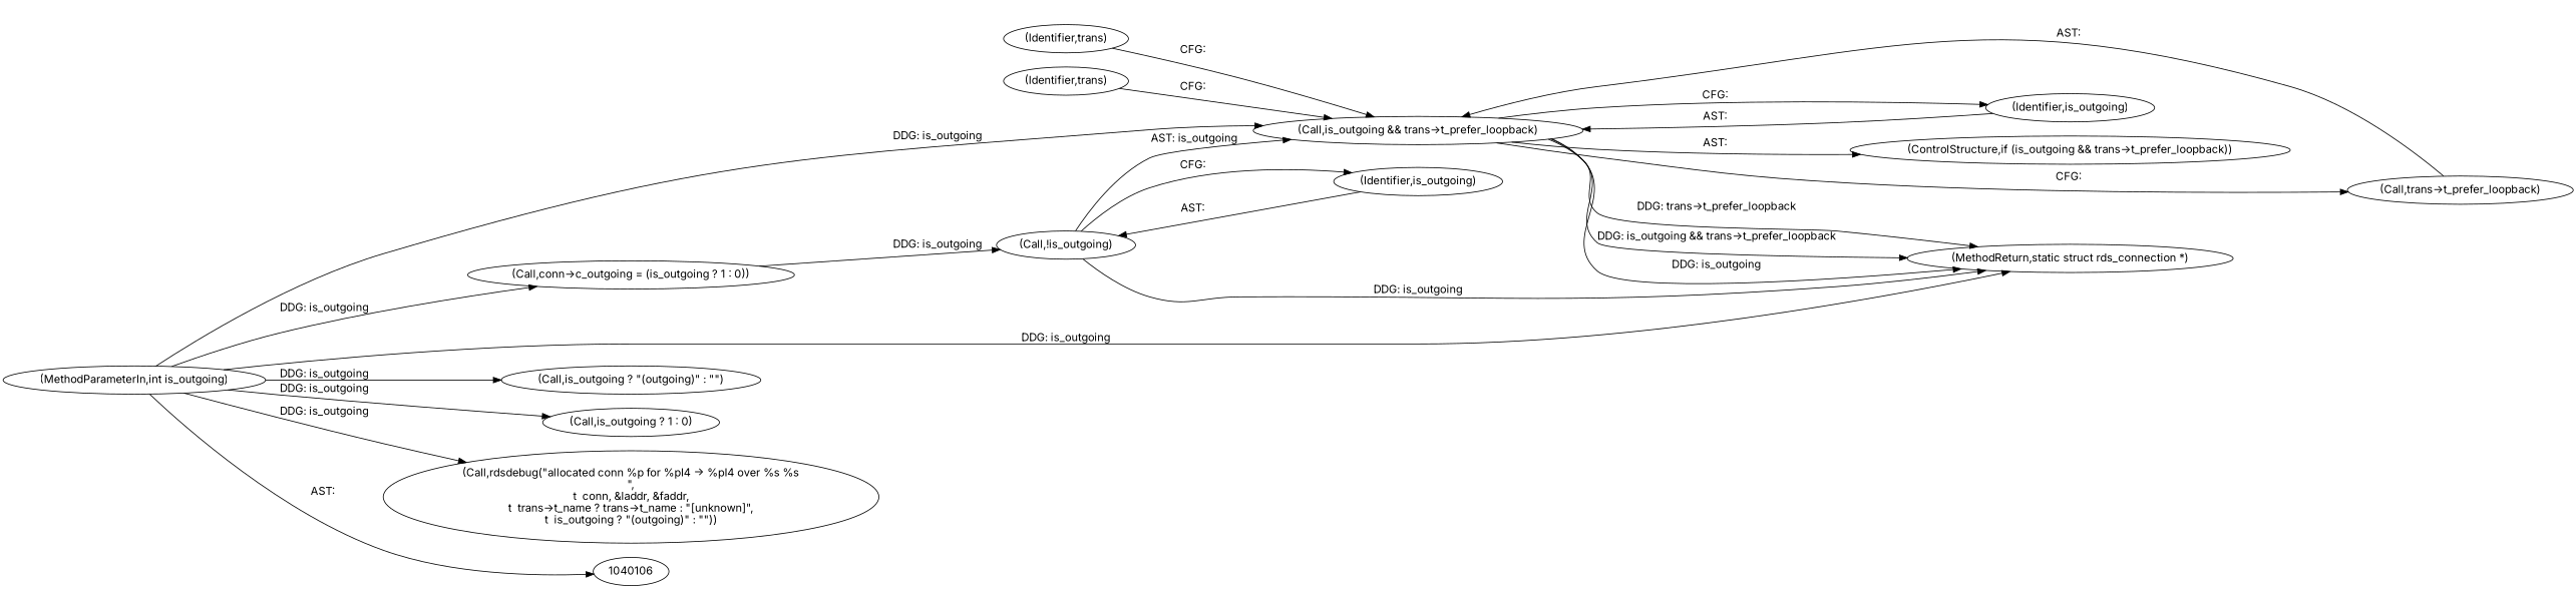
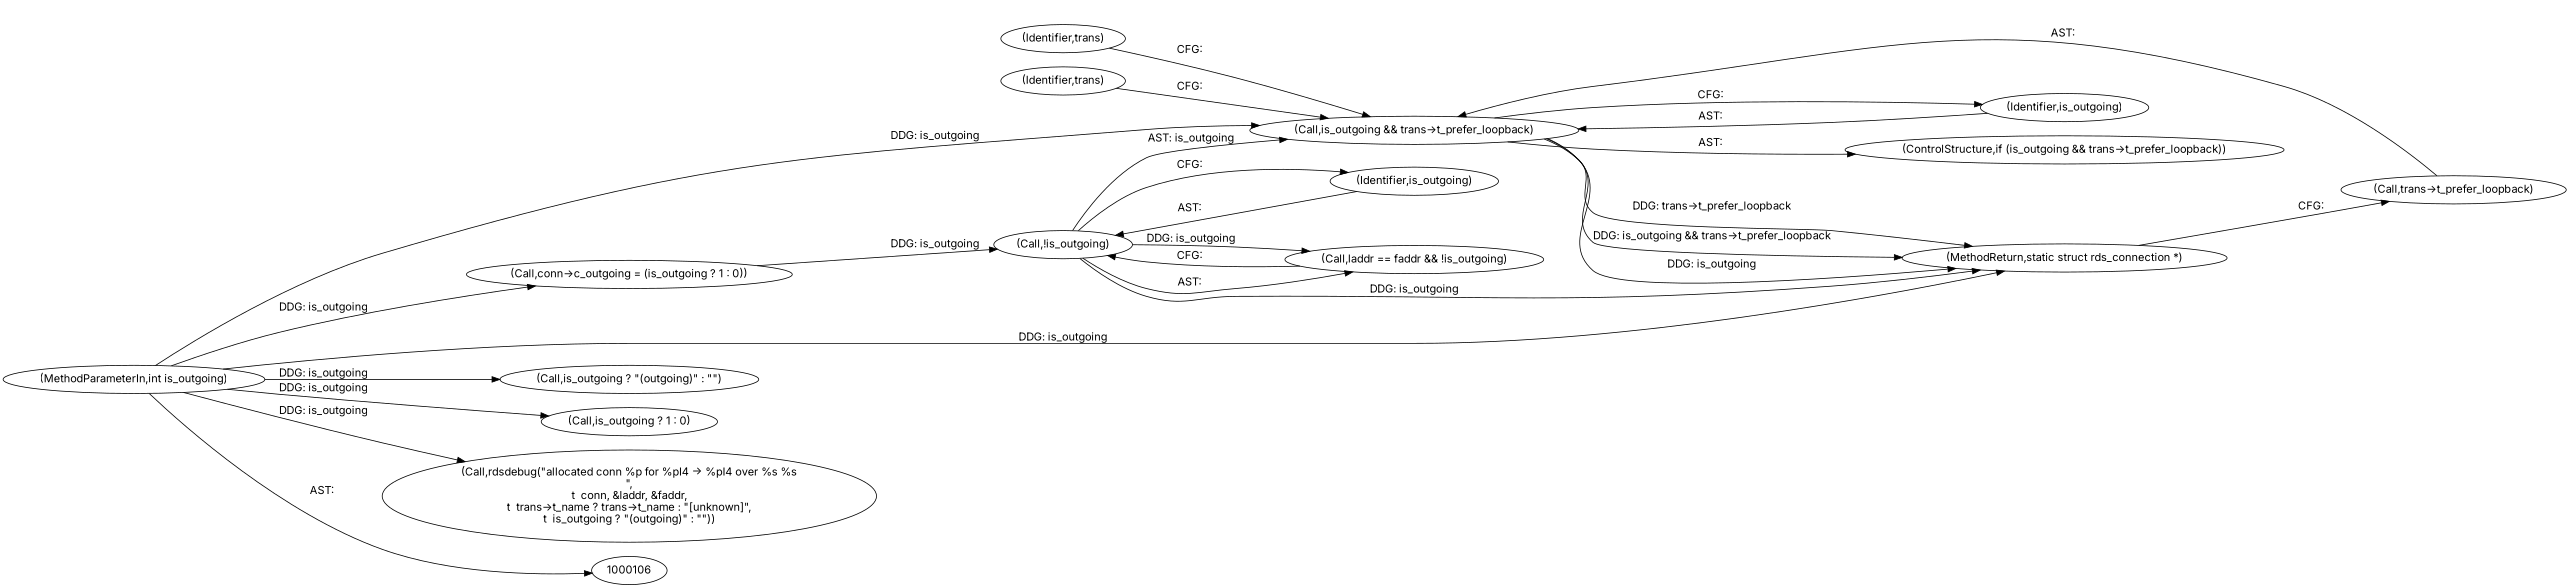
  digraph {
    fontname=Inter
    rankdir=LR
    node [fontname=Inter]
    edge [fontname=Inter]
    n1 [label="(Call,is_outgoing && trans->t_prefer_loopback)"]
    n2 [label="(Identifier,is_outgoing)"]
    n3 [label="(ControlStructure,if (is_outgoing && trans->t_prefer_loopback))"]
    n4 [label="(MethodReturn,static struct rds_connection *)"]
    n5 [label="(Call,trans->t_prefer_loopback)"]
    n6 [label="(Call,!is_outgoing)"]
+   n7 [label="(Call,laddr == faddr && !is_outgoing)"]
    n8 [label="(Identifier,is_outgoing)"]
    n9 [label="(MethodParameterIn,int is_outgoing)"]
    n10 [label="(Call,is_outgoing ? \"(outgoing)\" : \"\")"]
    n11 [label="(Call,is_outgoing ? 1 : 0)"]
    n12 [label="(Call,rdsdebug(\"allocated conn %p for %pI4 -> %pI4 over %s %s\n\",\n\t  conn, &laddr, &faddr,\n\t  trans->t_name ? trans->t_name : \"[unknown]\",\n\t  is_outgoing ? \"(outgoing)\" : \"\"))"]
    n13 [label="(Call,conn->c_outgoing = (is_outgoing ? 1 : 0))"]
-   1000106 [label=1040106]
+   1000106
    n15 [label="(Identifier,trans)"]
    n16 [label="(Identifier,trans)"]
    n1 -> n2 [label="CFG: "]
    n1 -> n3 [label="AST: "]
    n1 -> n4 [label="DDG: is_outgoing && trans->t_prefer_loopback"]
    n1 -> n4 [label="DDG: is_outgoing"]
    n1 -> n4 [label="DDG: trans->t_prefer_loopback"]
-   n1 -> n5 [label="CFG: "]
+   n4 -> n5 [label="CFG: "]
    n2 -> n1 [label="AST: "]
    n5 -> n1 [label="AST: "]
    n6 -> n1 [label="AST: is_outgoing"]
    n6 -> n4 [label="DDG: is_outgoing"]
+   n6 -> n7 [label="AST: "]
+   n6 -> n7 [label="DDG: is_outgoing"]
    n6 -> n8 [label="CFG: "]
+   n7 -> n6 [label="CFG: "]
    n8 -> n6 [label="AST: "]
    n9 -> n1 [label="DDG: is_outgoing"]
    n9 -> n4 [label="DDG: is_outgoing"]
    n9 -> n10 [label="DDG: is_outgoing"]
    n9 -> n11 [label="DDG: is_outgoing"]
    n9 -> n12 [label="DDG: is_outgoing"]
    n9 -> n13 [label="DDG: is_outgoing"]
    n9 -> 1000106 [label="AST: "]
    n13 -> n6 [label="DDG: is_outgoing"]
    n15 -> n1 [label="CFG: "]
    n16 -> n1 [label="CFG: "]
  }
